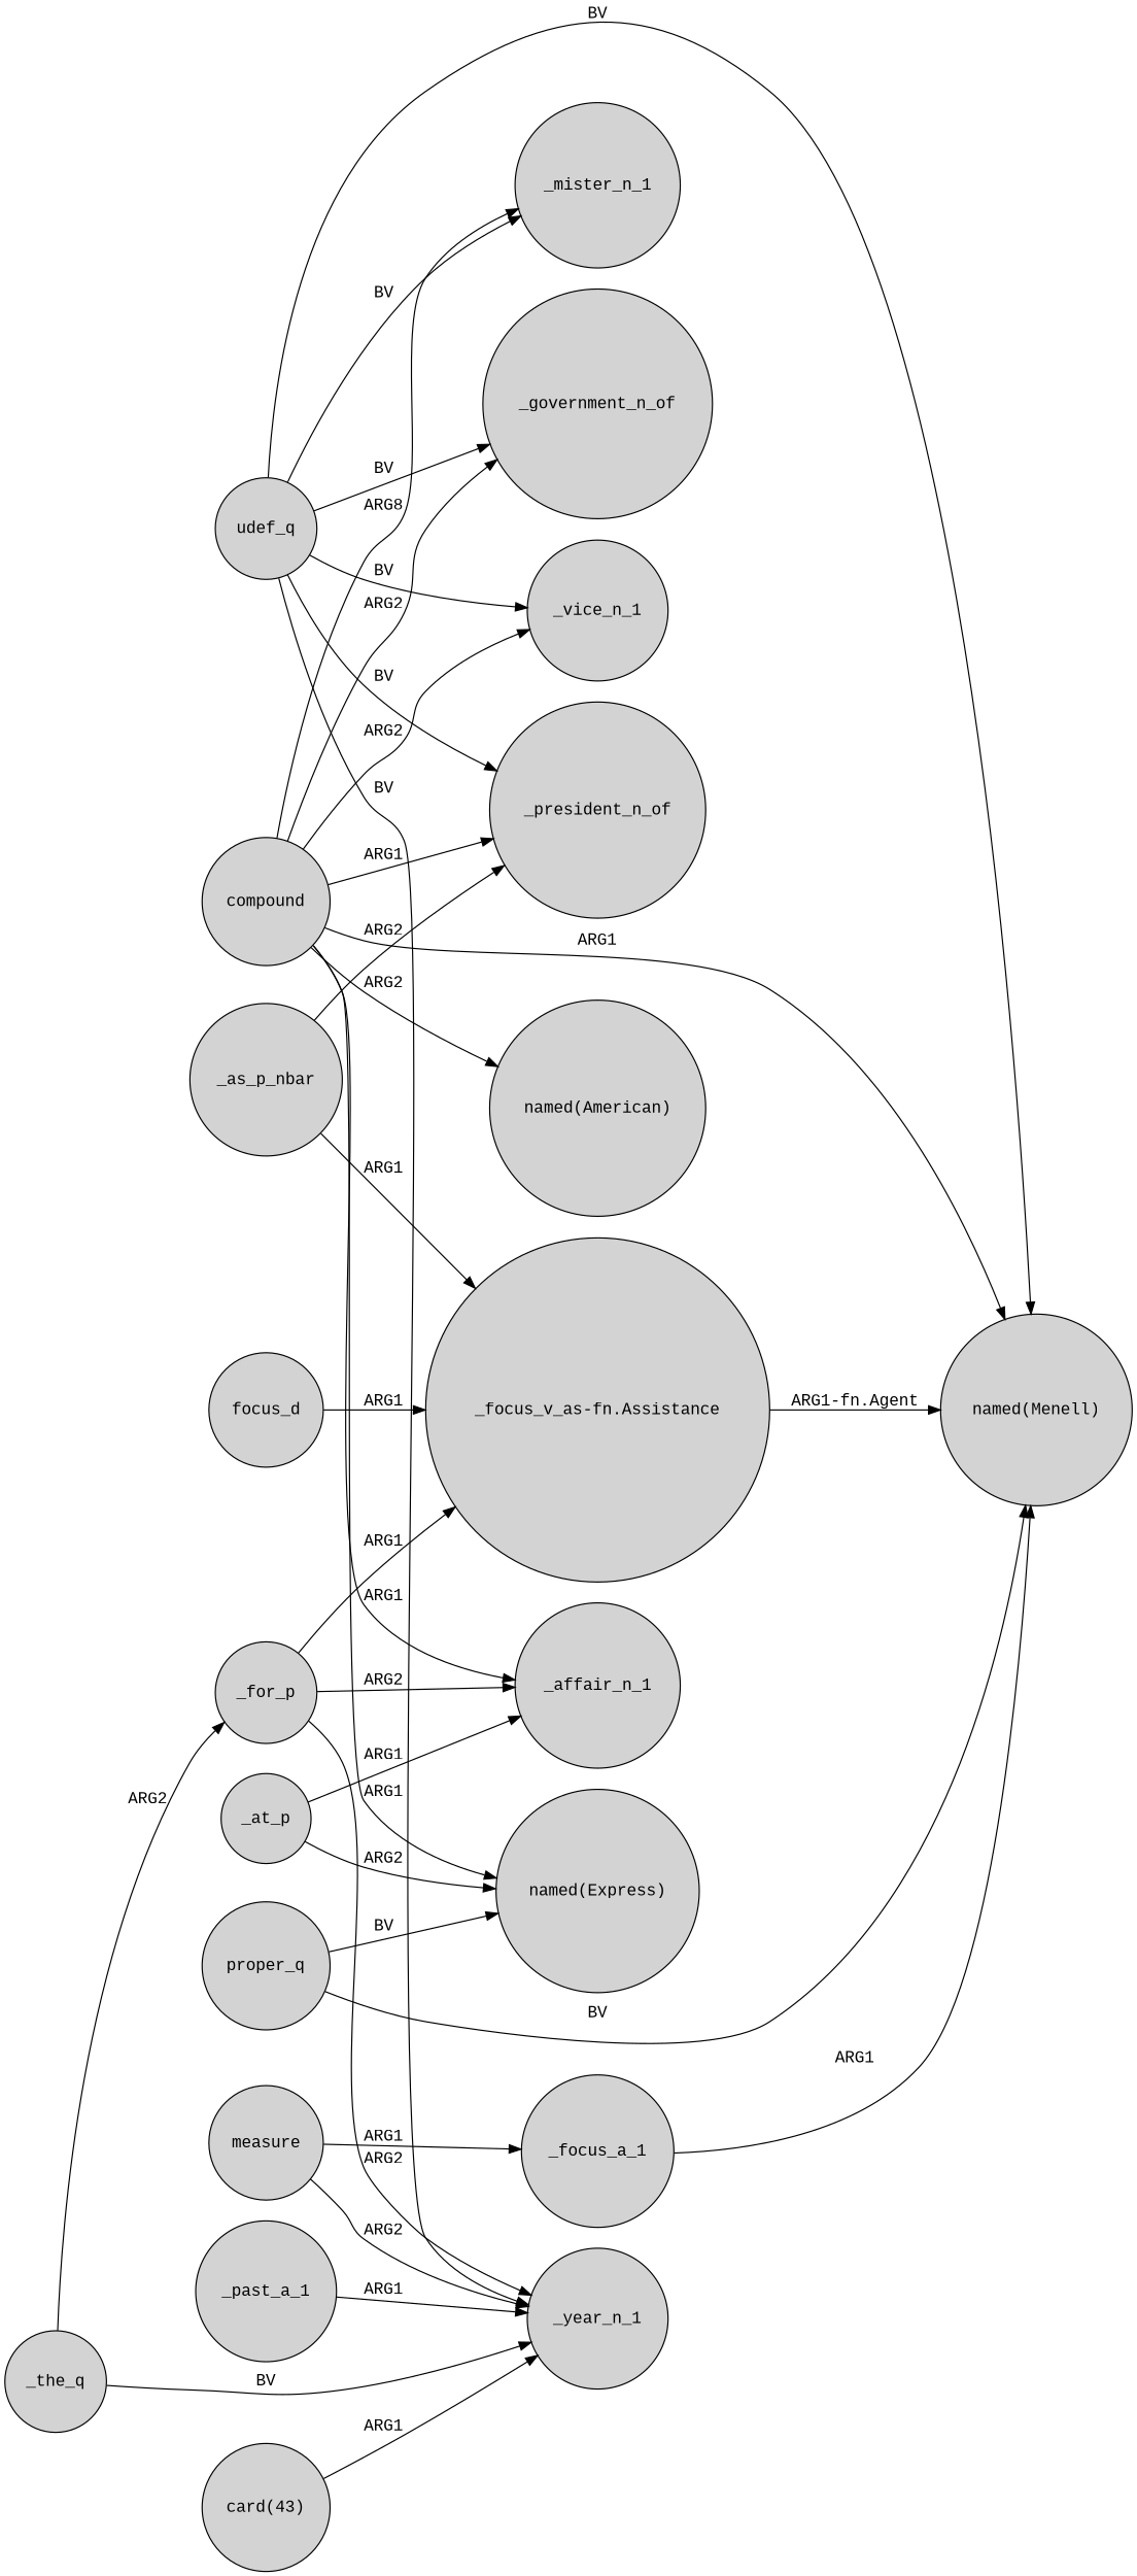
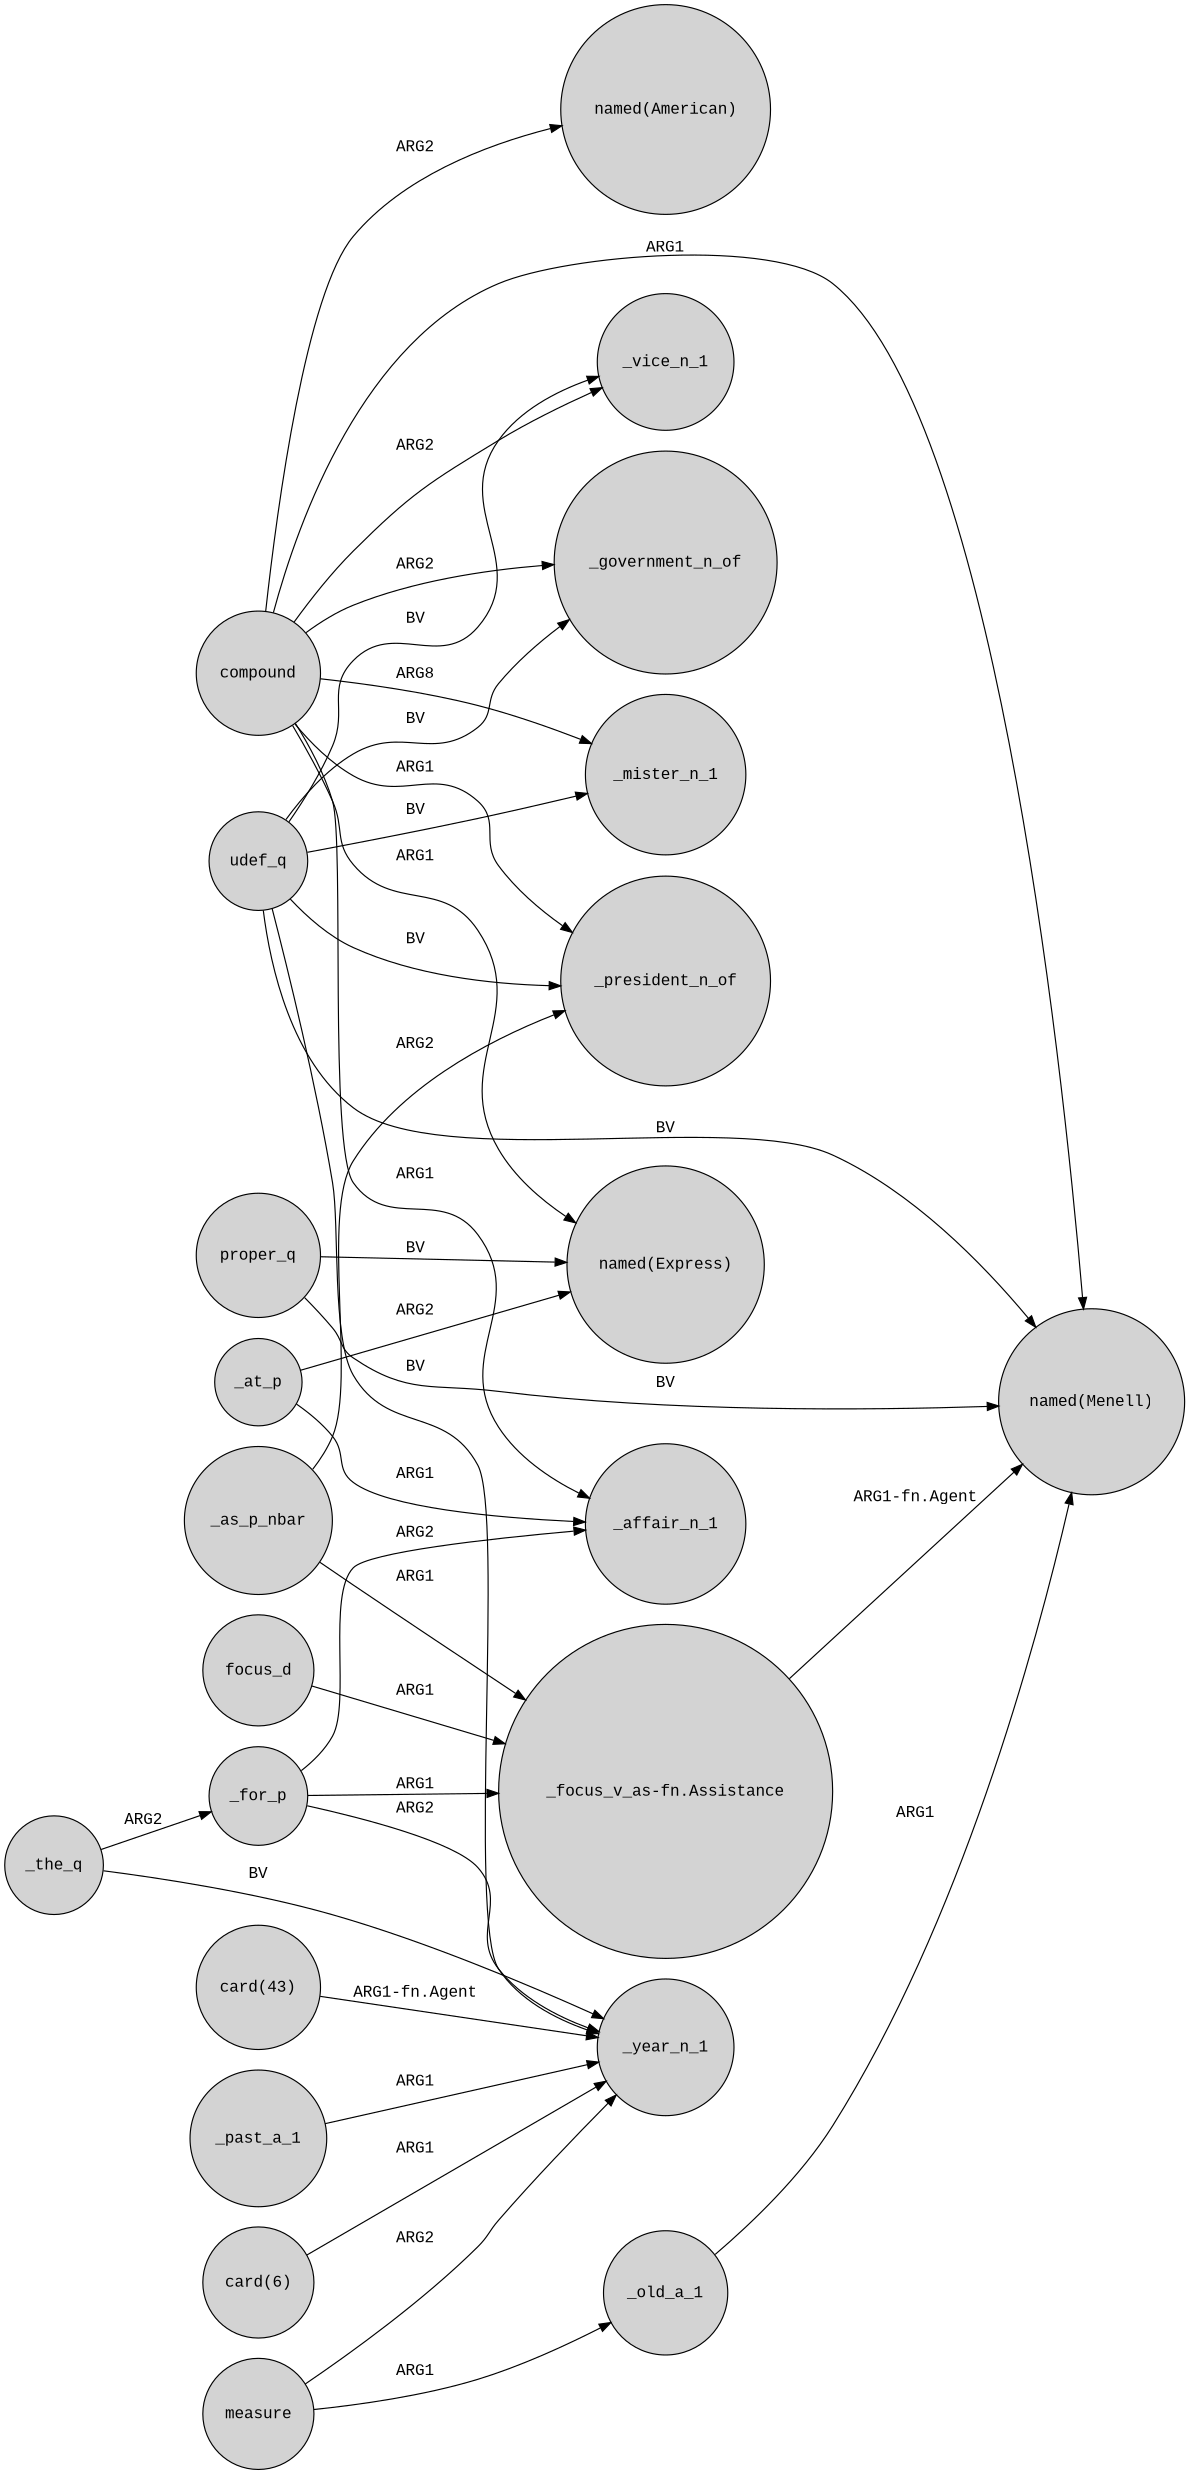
  digraph {
    fontname="Liberation Mono"
    rankdir=LR
    node [fontname="Liberation Mono" shape=circle style=filled]
    edge [fontname="Liberation Mono"]
    compound
    _vice_n_1
    _affair_n_1
    "named(American)"
    _government_n_of
    _president_n_of
    "named(Express)"
    _mister_n_1
    "named(Menell)"
    _at_p
    _for_p
    _year_n_1
    n13 [label="_focus_v_as-fn.Assistance"]
    measure
-   _old_a_1 [label=_focus_a_1]
+   _old_a_1
    proper_q
    _as_p_nbar
    udef_q
    "card(43)"
    focus_d
    _past_a_1
+   "card(6)"
    _the_q
    compound -> _vice_n_1 [label=ARG2]
    compound -> _affair_n_1 [label=ARG1]
    compound -> "named(American)" [label=ARG2]
    compound -> _government_n_of [label=ARG2]
    compound -> _president_n_of [label=ARG1]
    compound -> "named(Express)" [label=ARG1]
    compound -> _mister_n_1 [label=ARG8]
    compound -> "named(Menell)" [label=ARG1]
    _at_p -> _affair_n_1 [label=ARG1]
    _at_p -> "named(Express)" [label=ARG2]
    _for_p -> _affair_n_1 [label=ARG2]
    _for_p -> _year_n_1 [label=ARG2]
    _for_p -> n13 [label=ARG1]
    n13 -> "named(Menell)" [label="ARG1-fn.Agent"]
    measure -> _year_n_1 [label=ARG2]
    measure -> _old_a_1 [label=ARG1]
    _old_a_1 -> "named(Menell)" [label=ARG1]
    proper_q -> "named(Express)" [label=BV]
    proper_q -> "named(Menell)" [label=BV]
    _as_p_nbar -> _president_n_of [label=ARG2]
    _as_p_nbar -> n13 [label=ARG1]
    udef_q -> _vice_n_1 [label=BV]
    udef_q -> _government_n_of [label=BV]
    udef_q -> _president_n_of [label=BV]
    udef_q -> _mister_n_1 [label=BV]
    udef_q -> "named(Menell)" [label=BV]
    udef_q -> _year_n_1 [label=BV]
-   "card(43)" -> _year_n_1 [label=ARG1]
+   "card(43)" -> _year_n_1 [label="ARG1-fn.Agent"]
    focus_d -> n13 [label=ARG1]
    _past_a_1 -> _year_n_1 [label=ARG1]
+   "card(6)" -> _year_n_1 [label=ARG1]
    _the_q -> _for_p [label=ARG2]
    _the_q -> _year_n_1 [label=BV]
  }
